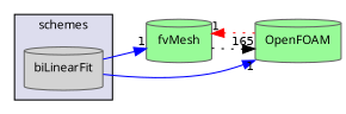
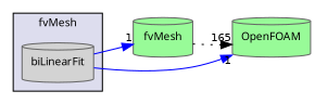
  digraph {
    compound=true
    fontname="Noto Sans"
    rankdir=LR
    node [color=gray40 fillcolor=palegreen fontname="Noto Sans" fontsize=10 shape=cylinder style=filled]
    edge [color=blue fontname="Noto Sans" headlabel=1 labeldistance=1.5 labelfontname=Helvetica labelfontsize=10 style=solid]
    n1 [fillcolor=lightgrey label=biLinearFit pencolor=black]
    n2 [label=fvMesh]
    n3 [label=OpenFOAM]
    subgraph cluster_1 {
      bgcolor="#ddddee"
      fontsize=10
-     label=schemes
+     label=fvMesh
      pencolor=black
      n1
    }
    n1 -> n2
    n1 -> n3
    n2 -> n3 [color=black headlabel=165 style=dotted]
-   n3 -> n2 [color=red style=dotted]
  }
